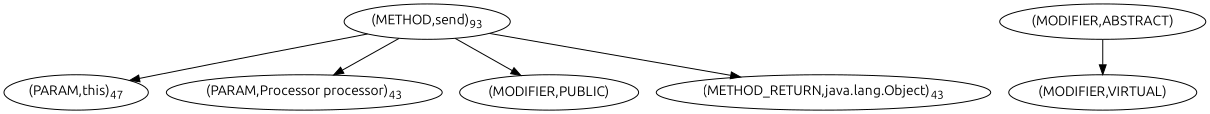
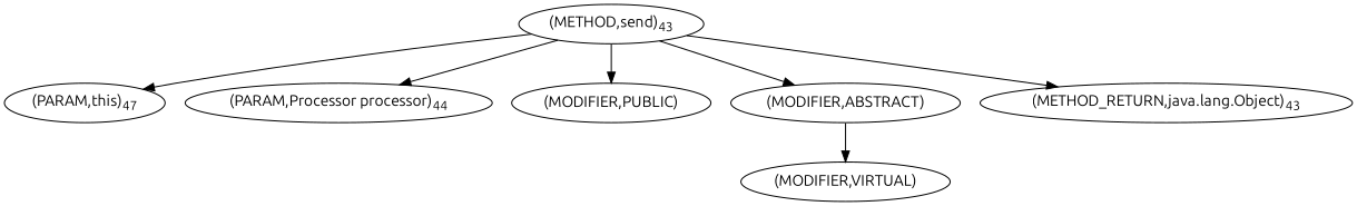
  digraph {
    fontname=Ubuntu
    node [fontname=Ubuntu]
    edge [fontname=Ubuntu]
-   n1 [label=<(METHOD,send)<SUB>93</SUB>>]
+   n1 [label=<(METHOD,send)<SUB>43</SUB>>]
    n2 [label=<(PARAM,this)<SUB>47</SUB>>]
-   n3 [label=<(PARAM,Processor processor)<SUB>43</SUB>>]
+   n3 [label=<(PARAM,Processor processor)<SUB>44</SUB>>]
    n4 [label=<(MODIFIER,PUBLIC)>]
    n5 [label=<(MODIFIER,ABSTRACT)>]
    n6 [label=<(METHOD_RETURN,java.lang.Object)<SUB>43</SUB>>]
    n7 [label=<(MODIFIER,VIRTUAL)>]
    n1 -> n2
    n1 -> n3
    n1 -> n4
+   n1 -> n5
    n1 -> n6
    n5 -> n7
  }
